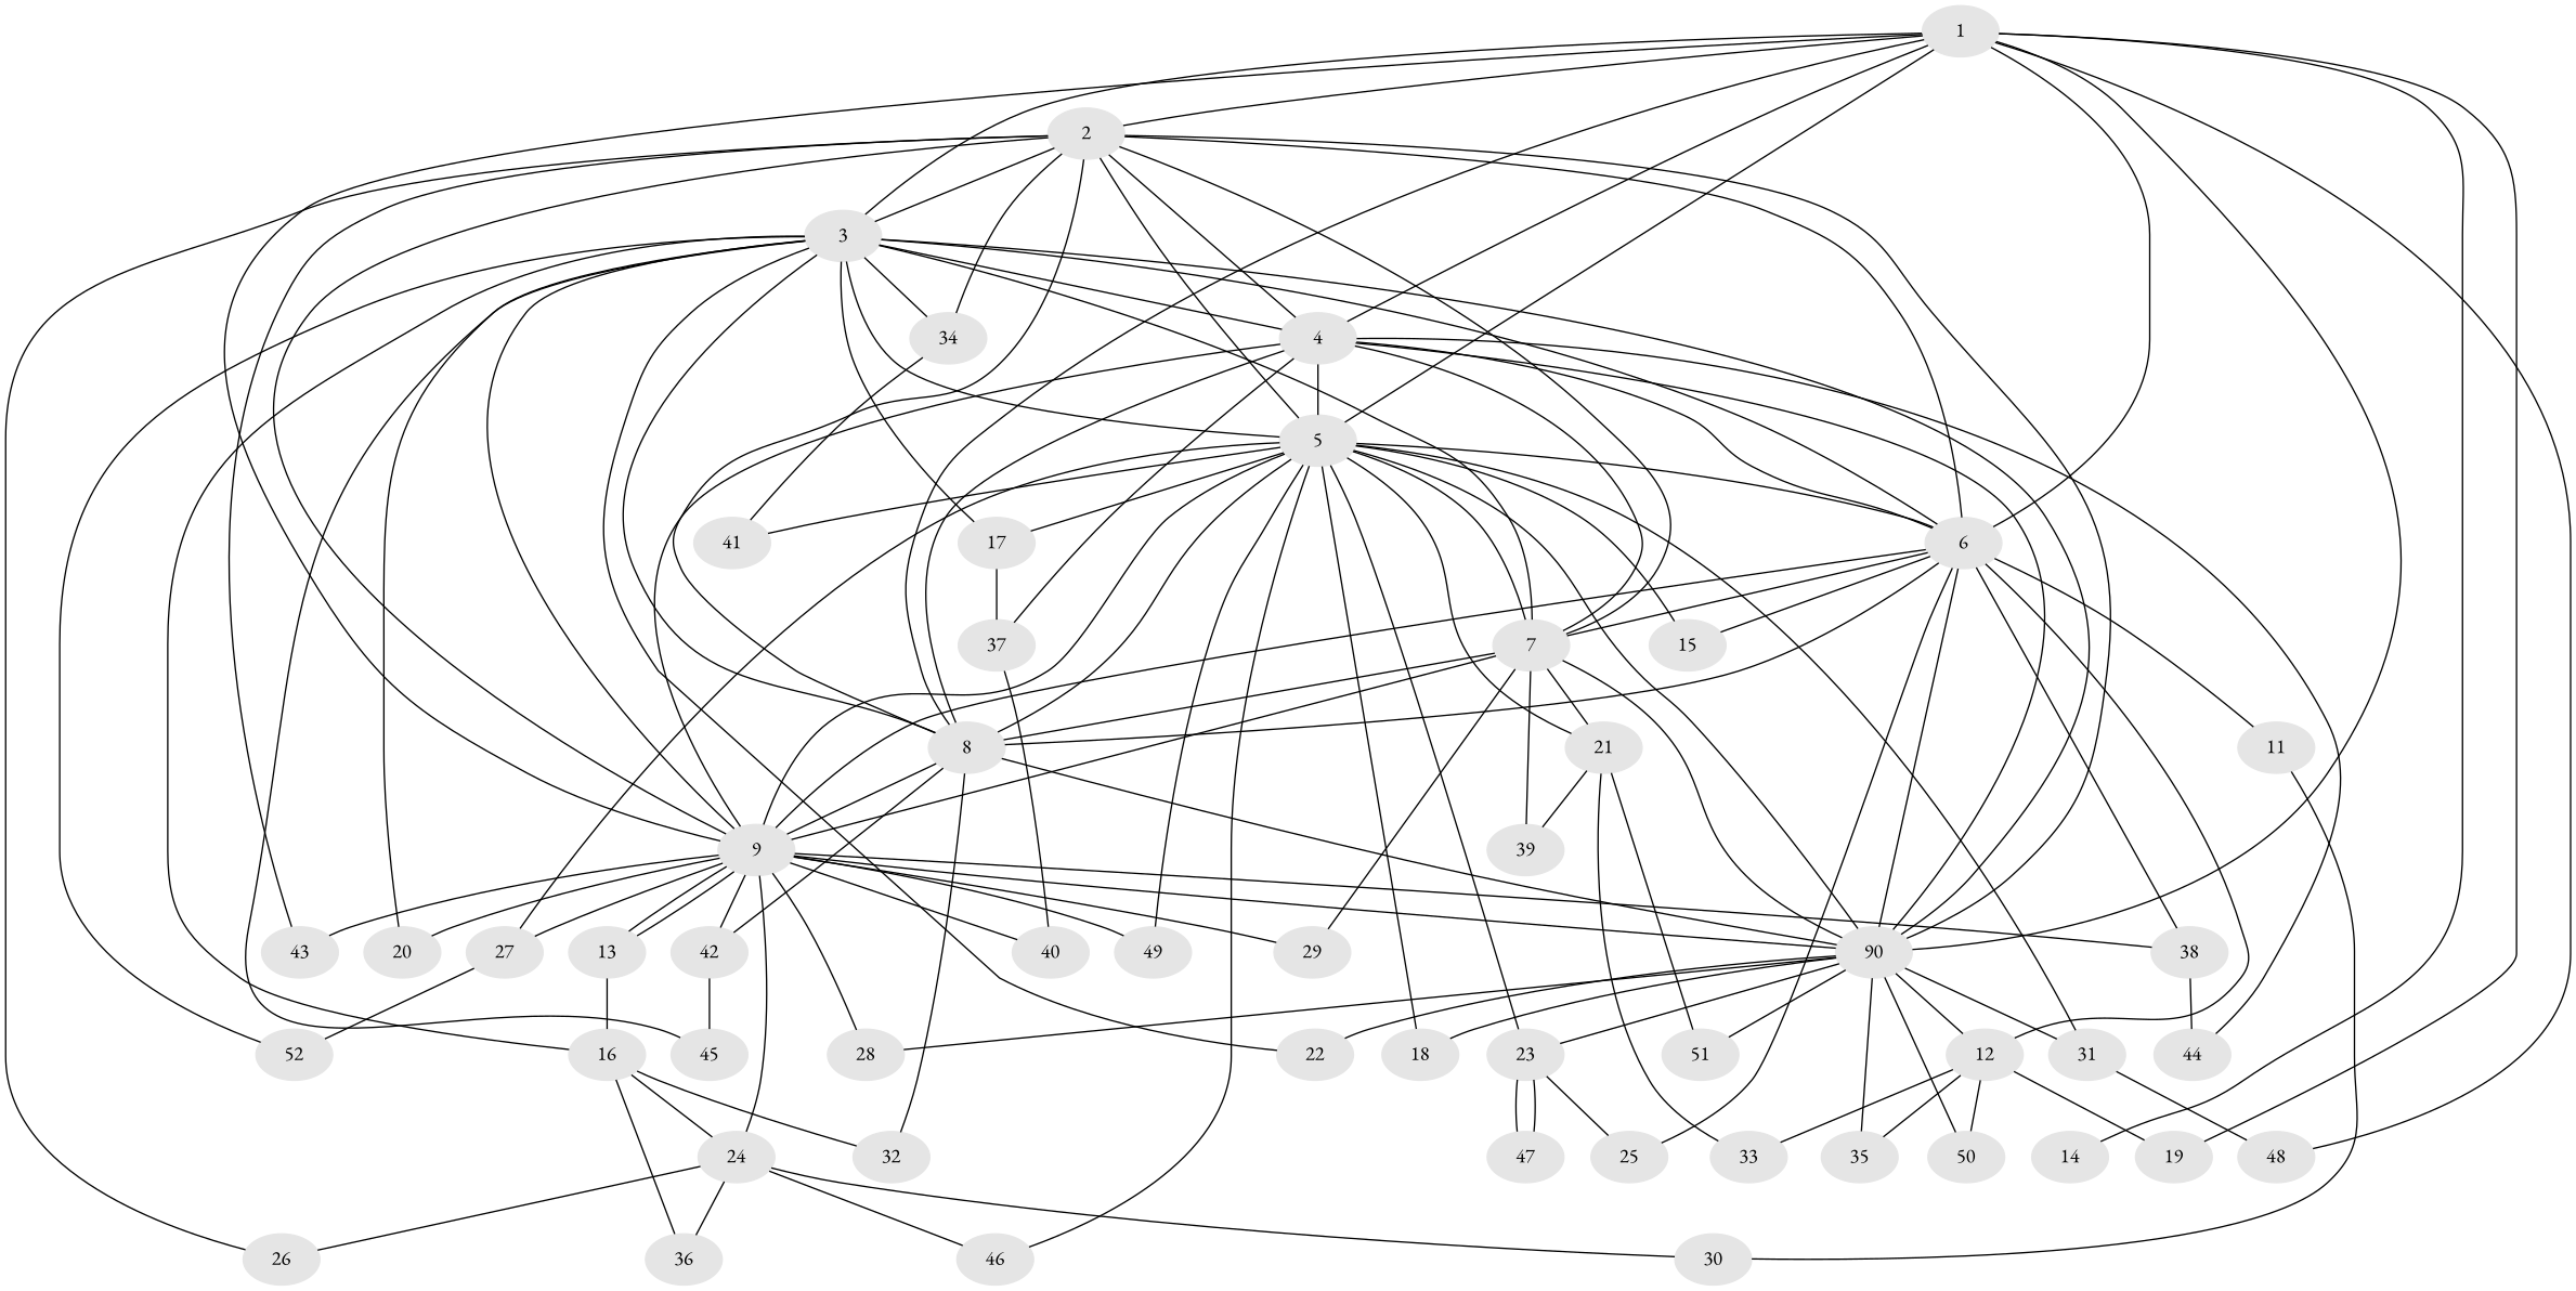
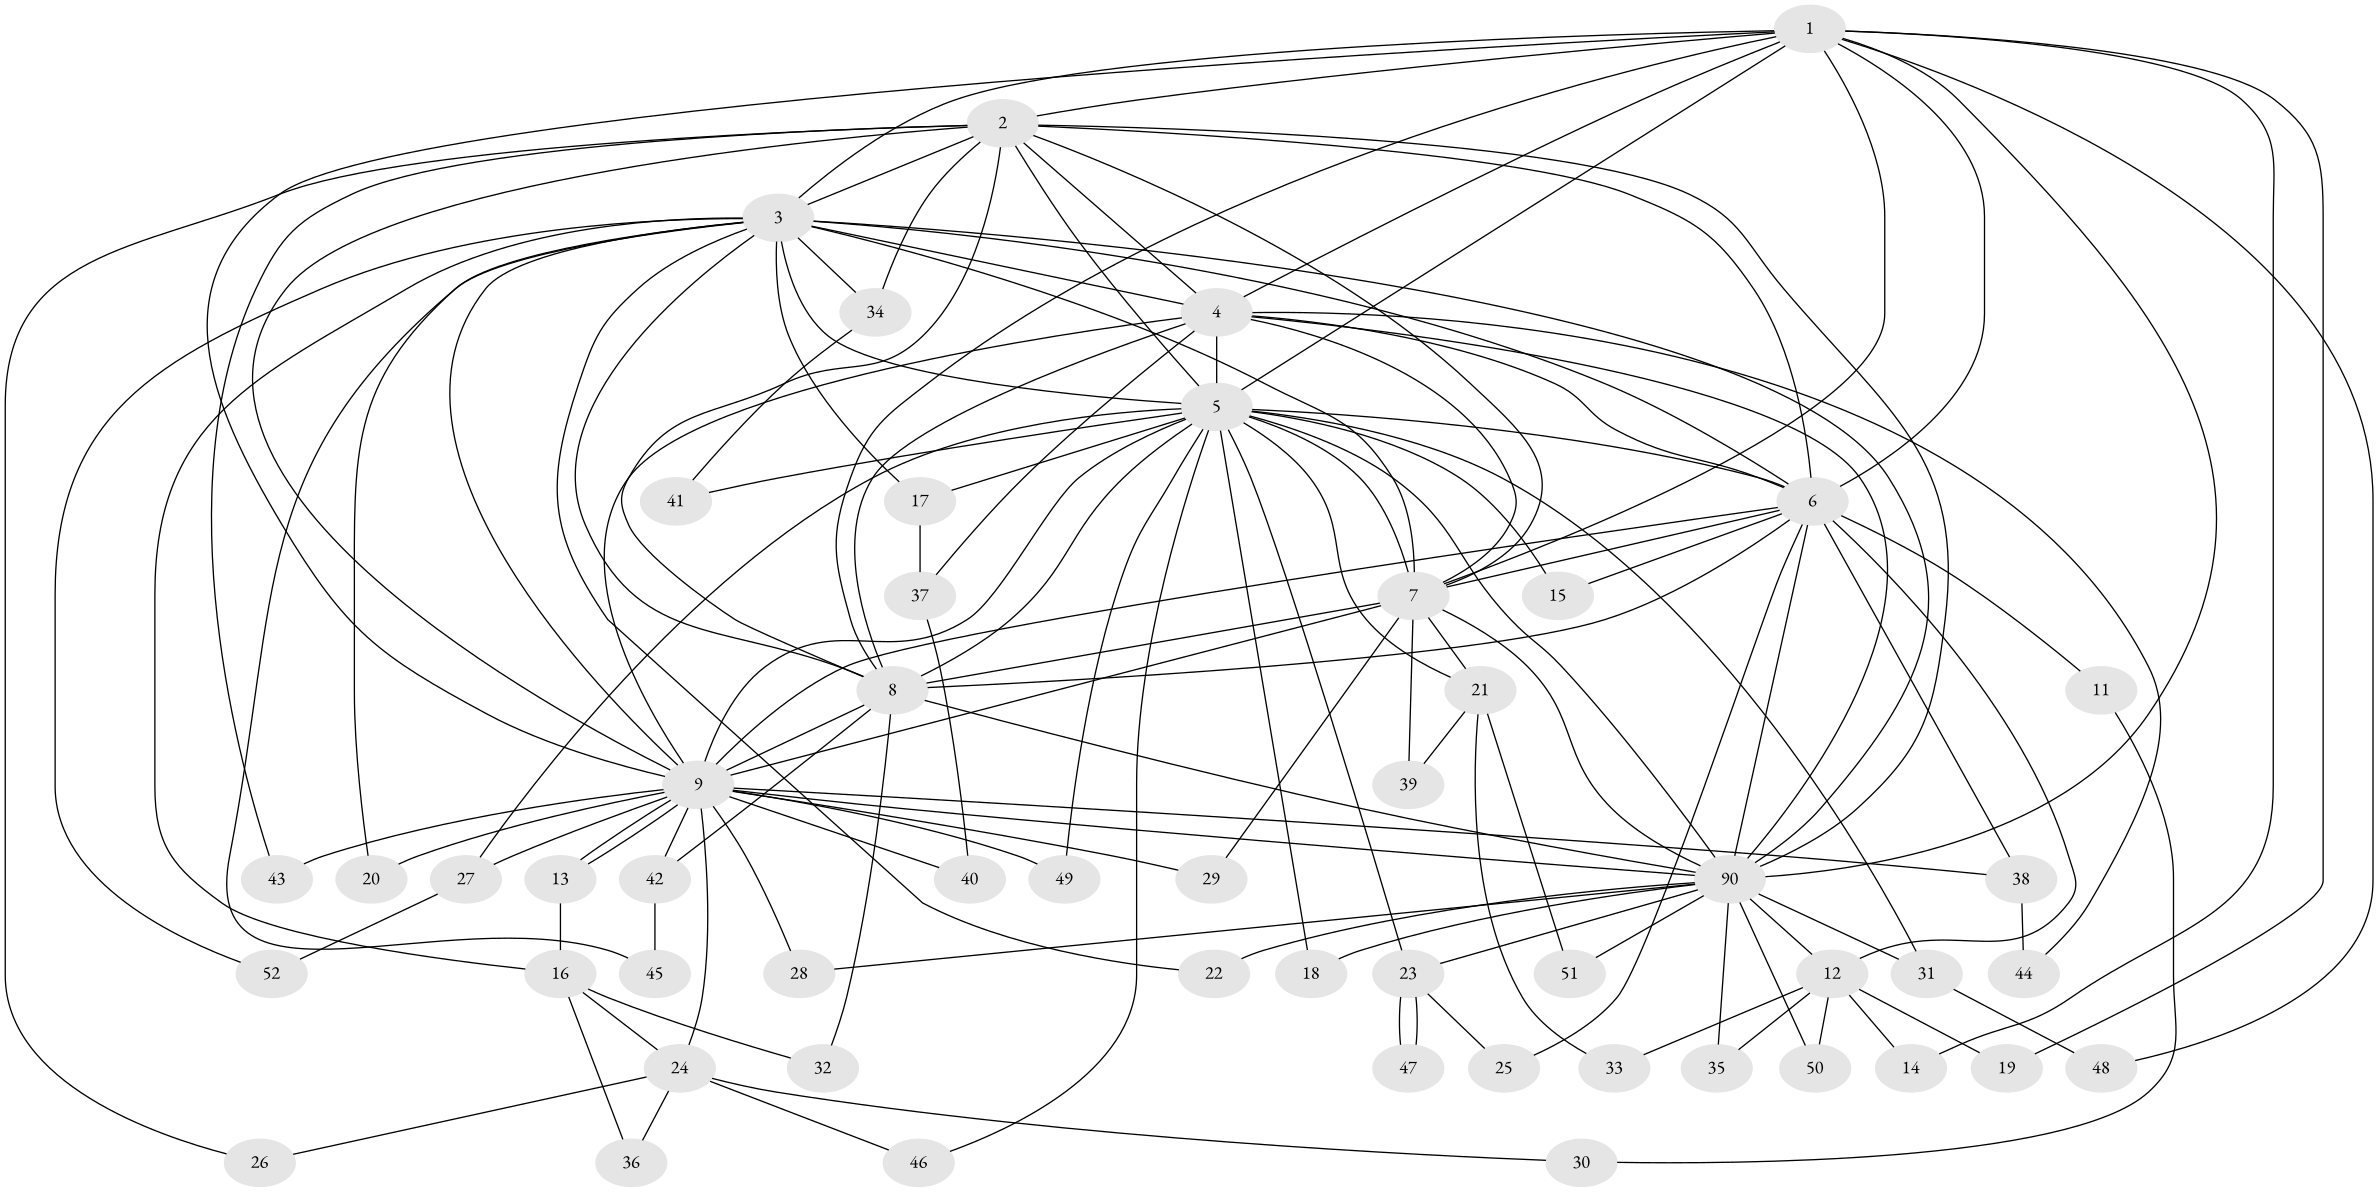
  graph {
    fontname="EB Garamond"
    node [color=gray90 fontname="EB Garamond" style=filled]
    edge [fontname="EB Garamond"]
    1
    2
    3
    4
    5
    6
    7
    8
    9
    n10 [label=90]
    14
    19
    48
    26
    34
    43
    16
    17
    20
    22
    45
    52
    37
    44
    15
    18
    21
    23
    27
    31
    41
    46
    49
    11
    12
    25
    38
    29
    39
    32
    42
    13
    24
    28
    40
    35
    50
    51
    30
    36
    33
    47
    1 -- 2
    1 -- 3
    1 -- 4
    1 -- 5
    1 -- 6
+   1 -- 7
    1 -- 8
    1 -- 9
    1 -- n10
    1 -- 14
    1 -- 19
    1 -- 48
    2 -- 3
    2 -- 4
    2 -- 5
    2 -- 6
    2 -- 7
    2 -- 8
    2 -- 9
    2 -- n10
    2 -- 26
    2 -- 34
    2 -- 43
    3 -- 4
    3 -- 5
    3 -- 6
    3 -- 7
    3 -- 8
    3 -- 9
    3 -- n10
    3 -- 34
    3 -- 16
    3 -- 17
    3 -- 20
    3 -- 22
    3 -- 45
    3 -- 52
    4 -- 5
    4 -- 6
    4 -- 7
    4 -- 8
    4 -- 9
    4 -- n10
    4 -- 37
    4 -- 44
    5 -- 6
    5 -- 7
    5 -- 8
    5 -- 9
    5 -- n10
    5 -- 17
    5 -- 15
    5 -- 18
    5 -- 21
    5 -- 23
    5 -- 27
    5 -- 31
    5 -- 41
    5 -- 46
    5 -- 49
    6 -- 7
    6 -- 8
    6 -- 9
    6 -- n10
    6 -- 15
    6 -- 11
    6 -- 12
    6 -- 25
    6 -- 38
    7 -- 8
    7 -- 9
    7 -- n10
    7 -- 21
    7 -- 29
    7 -- 39
    8 -- 9
    8 -- n10
    8 -- 32
    8 -- 42
    9 -- n10
    9 -- 43
    9 -- 20
    9 -- 27
    9 -- 49
    9 -- 38
    9 -- 29
    9 -- 42
    9 -- 13
    9 -- 13
    9 -- 24
    9 -- 28
    9 -- 40
    n10 -- 22
    n10 -- 18
    n10 -- 23
    n10 -- 31
    n10 -- 12
    n10 -- 28
    n10 -- 35
    n10 -- 50
    n10 -- 51
    34 -- 41
    16 -- 32
    16 -- 24
    16 -- 36
    17 -- 37
    37 -- 40
    21 -- 39
    21 -- 51
    21 -- 33
    23 -- 25
    23 -- 47
    23 -- 47
    27 -- 52
    31 -- 48
    11 -- 30
+   12 -- 14
    12 -- 19
    12 -- 35
    12 -- 50
    12 -- 33
    38 -- 44
    42 -- 45
    13 -- 16
    24 -- 26
    24 -- 46
    24 -- 30
    24 -- 36
  }
